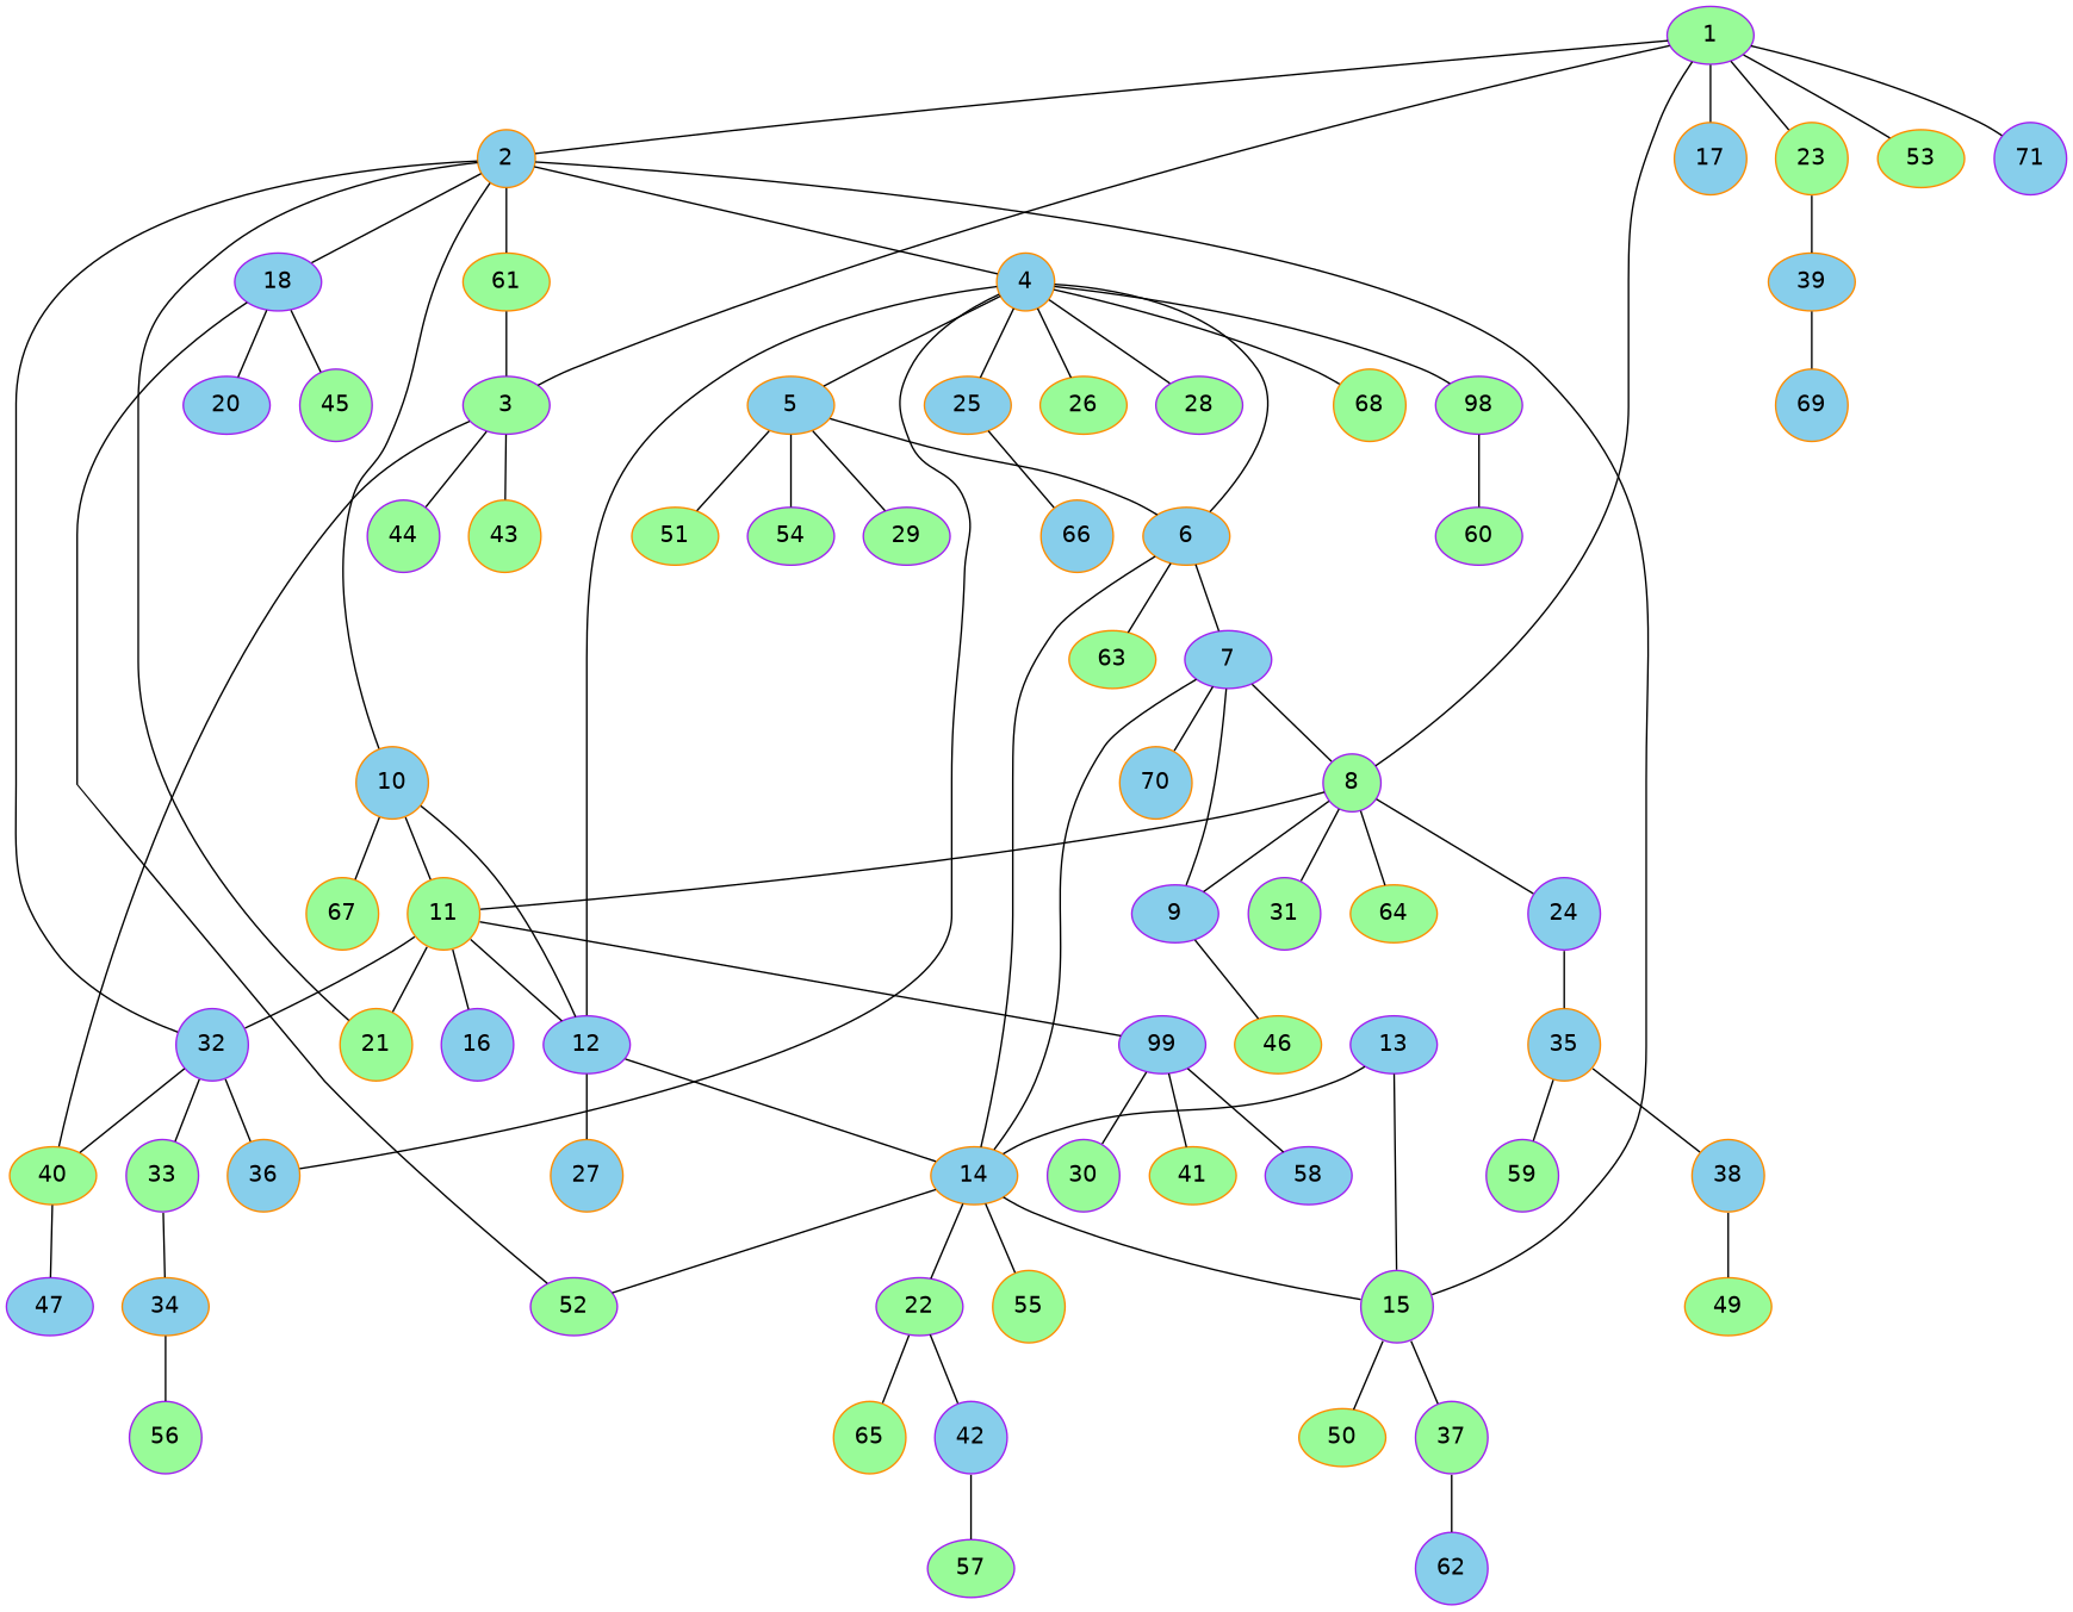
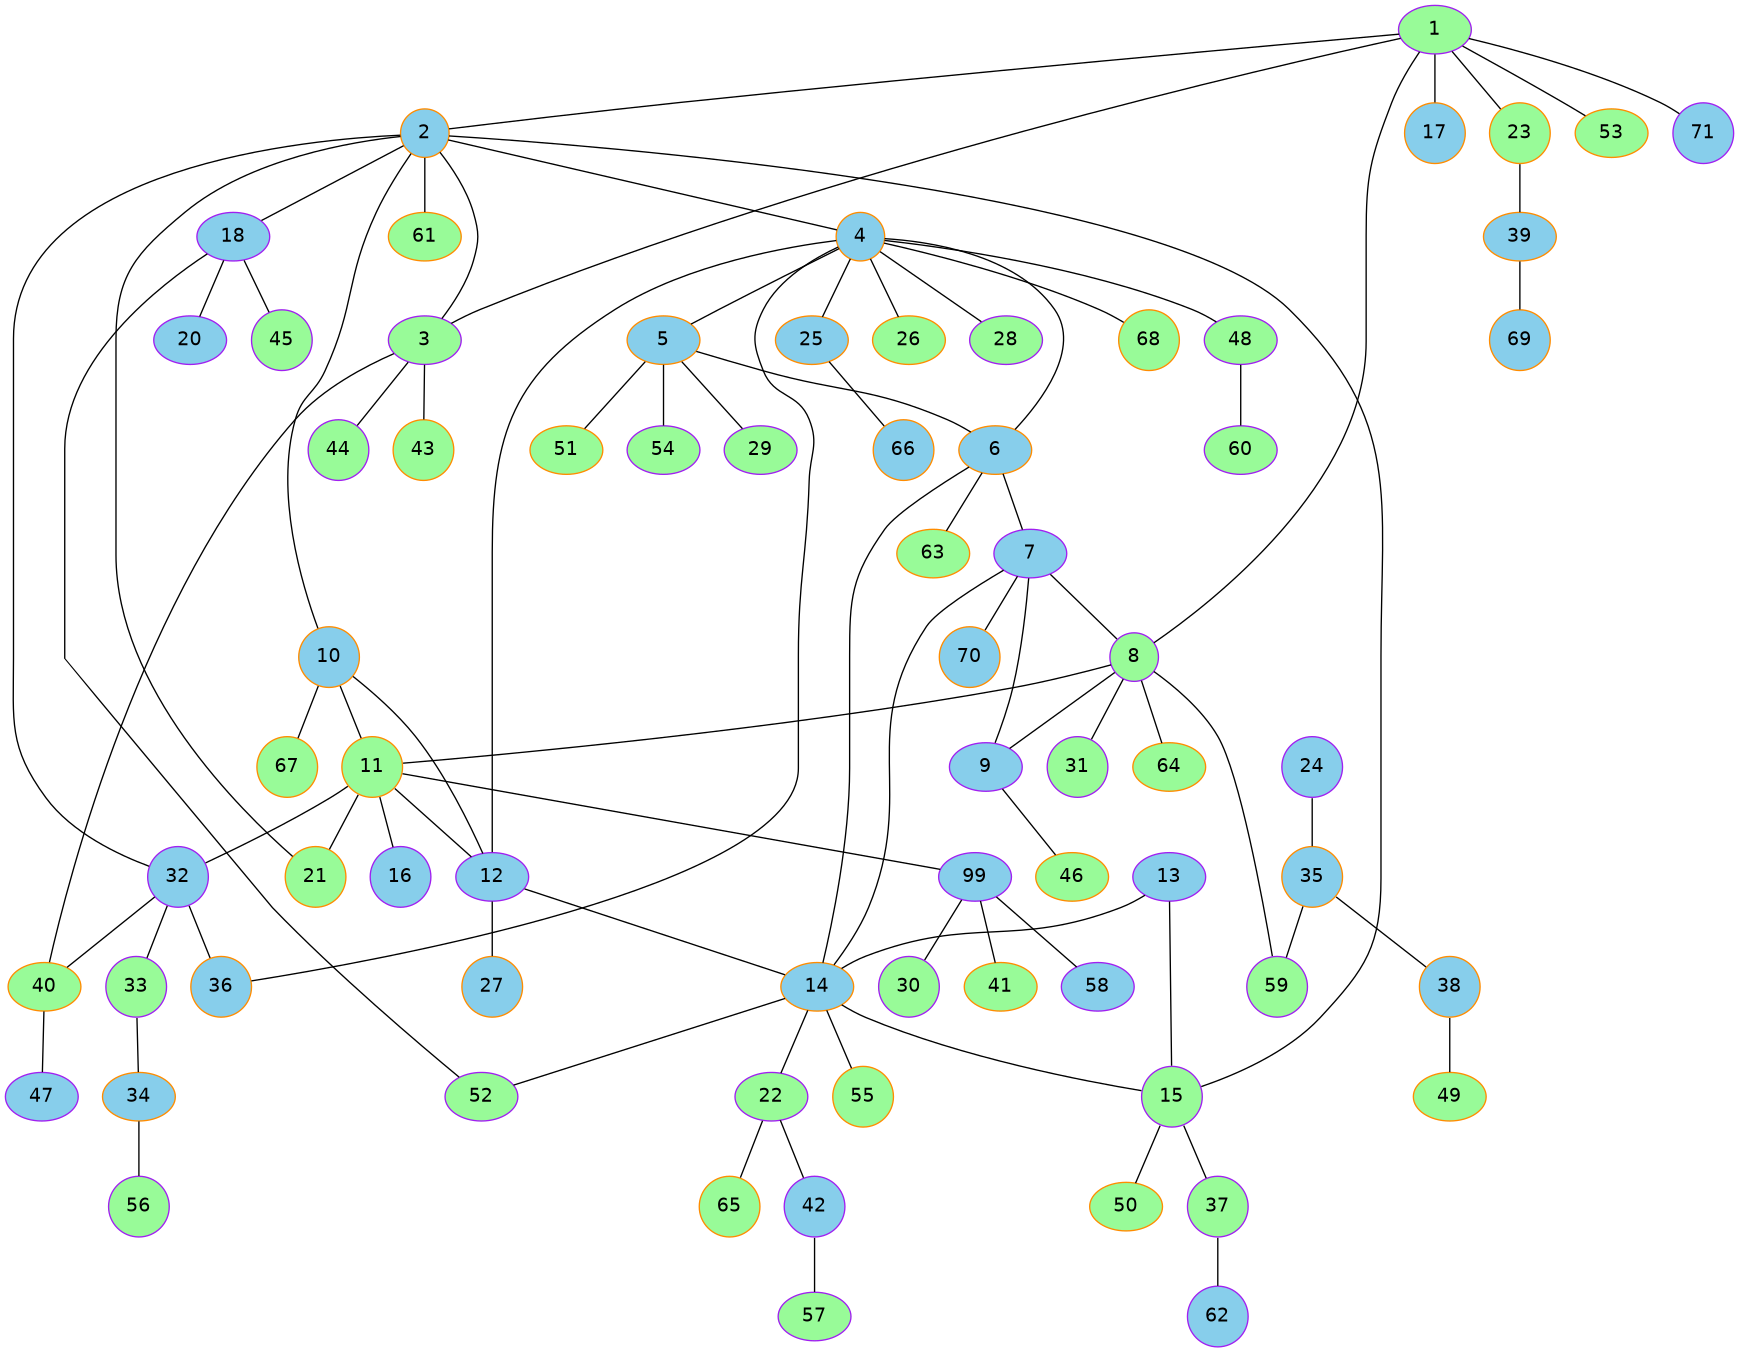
  graph {
    fontname="DejaVu Sans"
    node [color=darkorange fillcolor=palegreen fontname="DejaVu Sans" shape=ellipse style=filled]
    edge [fontname="DejaVu Sans"]
    1 [color=purple]
    2 [fillcolor=skyblue shape=circle]
    3 [color=purple]
    8 [color=purple shape=circle]
    17 [fillcolor=skyblue shape=circle]
    23 [shape=circle]
    53
    71 [color=purple fillcolor=skyblue shape=circle]
    4 [fillcolor=skyblue shape=circle]
    10 [fillcolor=skyblue shape=circle]
    15 [color=purple shape=circle]
    18 [color=purple fillcolor=skyblue]
    21 [shape=circle]
    32 [color=purple fillcolor=skyblue shape=circle]
    61
    40
    43 [shape=circle]
    44 [color=purple shape=circle]
    9 [color=purple fillcolor=skyblue]
    11 [shape=circle]
    24 [color=purple fillcolor=skyblue shape=circle]
    31 [color=purple shape=circle]
    64
    39 [fillcolor=skyblue]
    5 [fillcolor=skyblue]
    6 [fillcolor=skyblue]
    12 [color=purple fillcolor=skyblue]
    25 [fillcolor=skyblue]
    26
    28 [color=purple]
    36 [fillcolor=skyblue shape=circle]
-   48 [color=purple label=98]
+   48 [color=purple]
    68 [shape=circle]
    67 [shape=circle]
    37 [color=purple shape=circle]
    50
    52 [color=purple]
    20 [color=purple fillcolor=skyblue]
    45 [color=purple shape=circle]
    33 [color=purple shape=circle]
    47 [color=purple fillcolor=skyblue]
    29 [color=purple]
    51
    54 [color=purple]
    7 [color=purple fillcolor=skyblue]
    14 [fillcolor=skyblue]
    63
    27 [fillcolor=skyblue shape=circle]
    66 [fillcolor=skyblue shape=circle]
    60 [color=purple]
    70 [fillcolor=skyblue shape=circle]
    22 [color=purple]
    55 [shape=circle]
    46
    16 [color=purple fillcolor=skyblue shape=circle]
    n56 [color=purple fillcolor=skyblue label=99]
    35 [fillcolor=skyblue shape=circle]
    30 [color=purple shape=circle]
    41
    58 [color=purple fillcolor=skyblue]
    13 [color=purple fillcolor=skyblue]
    42 [color=purple fillcolor=skyblue shape=circle]
    65 [shape=circle]
    62 [color=purple fillcolor=skyblue shape=circle]
    57 [color=purple]
    69 [fillcolor=skyblue shape=circle]
    38 [fillcolor=skyblue shape=circle]
    59 [color=purple shape=circle]
    34 [fillcolor=skyblue]
    56 [color=purple shape=circle]
    49
    1 -- 2
    1 -- 3
    1 -- 8
    1 -- 17
    1 -- 23
    1 -- 53
    1 -- 71
-   61 -- 3
+   2 -- 3
    2 -- 4
    2 -- 10
    2 -- 15
    2 -- 18
    2 -- 21
    2 -- 32
    2 -- 61
    3 -- 40
    3 -- 43
    3 -- 44
    8 -- 9
    8 -- 11
-   8 -- 24
+   8 -- 59
    8 -- 31
    8 -- 64
    23 -- 39
    4 -- 5
    4 -- 6
    4 -- 12
    4 -- 25
    4 -- 26
    4 -- 28
    4 -- 36
    4 -- 48
    4 -- 68
    10 -- 11
    10 -- 12
    10 -- 67
    15 -- 37
    15 -- 50
    18 -- 52
    18 -- 20
    18 -- 45
    32 -- 40
    32 -- 36
    32 -- 33
    40 -- 47
    9 -- 46
    11 -- 21
    11 -- 32
    11 -- 12
    11 -- 16
    11 -- n56
    24 -- 35
    39 -- 69
    5 -- 6
    5 -- 29
    5 -- 51
    5 -- 54
    6 -- 7
    6 -- 14
    6 -- 63
    12 -- 14
    12 -- 27
    25 -- 66
    48 -- 60
    37 -- 62
    33 -- 34
    7 -- 8
    7 -- 9
    7 -- 14
    7 -- 70
    14 -- 15
    14 -- 52
    14 -- 22
    14 -- 55
    22 -- 42
    22 -- 65
    n56 -- 30
    n56 -- 41
    n56 -- 58
    35 -- 38
    35 -- 59
    13 -- 15
    13 -- 14
    42 -- 57
    38 -- 49
    34 -- 56
  }
